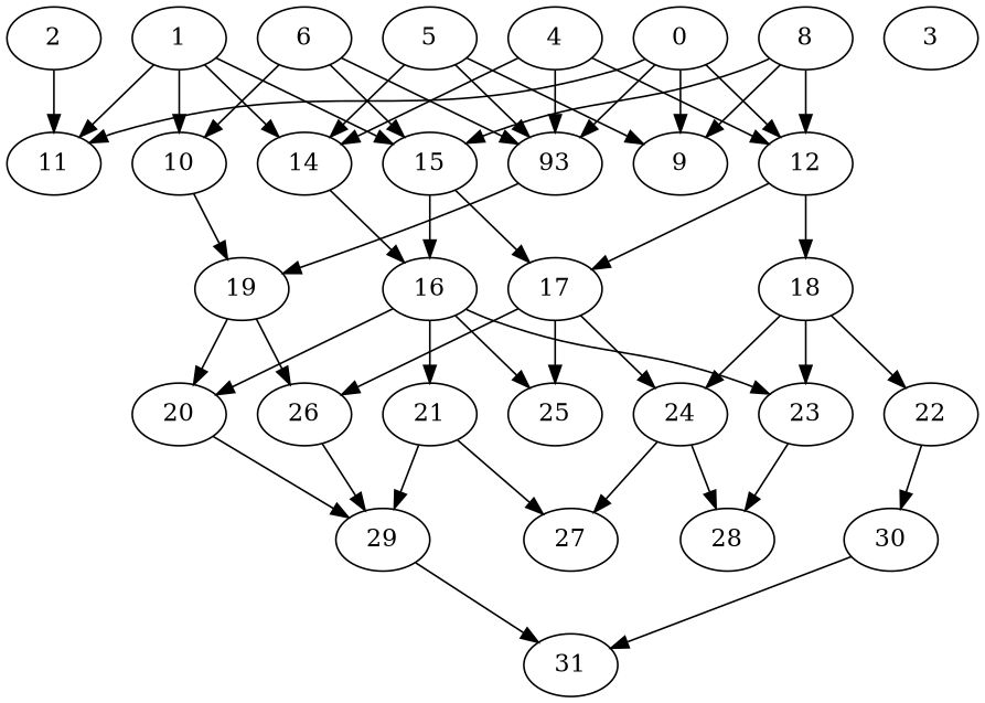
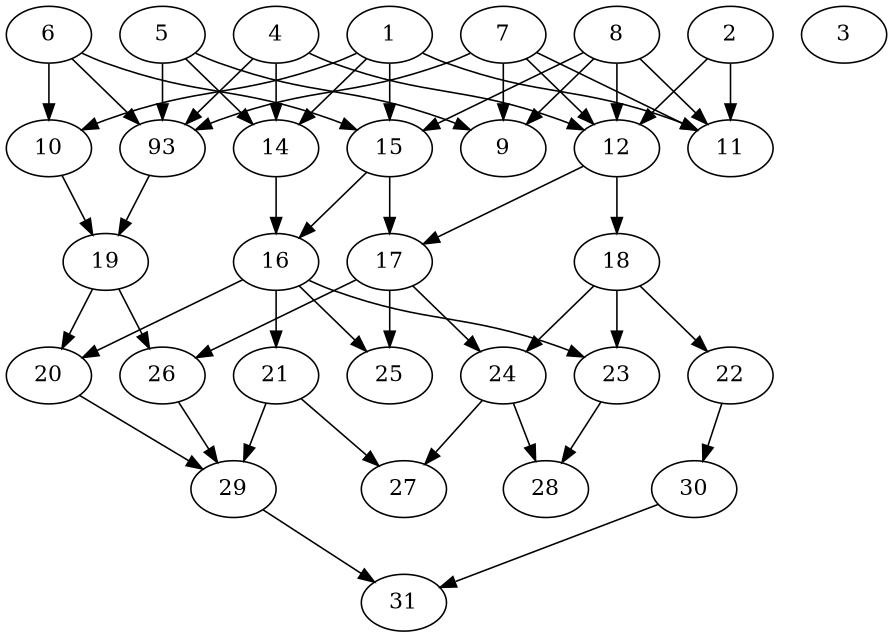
  digraph {
    node [alpha=0.01]
    1 [alpha=0.06 expect_size=23341886790151332]
    10 [alpha=0.04 expect_size=114389198329414560]
    11 [alpha=0.07 expect_size=26494629775497232384]
    14 [alpha=0.15 expect_size=41286948416172984]
    15 [alpha=0.14 expect_size=479053872254006400]
    19 [expect_size=35358695615830396]
    16 [alpha=0.11 expect_size=325996113367436099584]
    17 [alpha=0.16 expect_size=18601308371225196]
    20 [alpha=0.17 expect_size=44661725625437128]
    26 [alpha=0.03 expect_size=1858476803704646]
    25 [alpha=0.16 expect_size=8709467450219669]
    23 [alpha=0.17 expect_size=269247437619593216000]
    21 [alpha=0.10 expect_size=1130420366484183680]
    24 [alpha=0.05 expect_size=408278347484040320]
    2 [alpha=0.07 expect_size=959219098733139072]
    12 [alpha=0.19 expect_size=48908306186400520]
    18 [expect_size=8104874379331725]
    22 [alpha=0.06 expect_size=307881783932587264]
    3 [alpha=0.00 expect_size=2842479077237856256]
    4 [alpha=0.00 expect_size=86573480393503145984]
    n21 [alpha=0.12 expect_size=3233895788952833536 label=93]
    5 [alpha=0.13 expect_size=1255452047100668416]
    9 [expect_size=30470601515502403584]
    6 [alpha=0.07 expect_size=623450507097640271872]
-   7 [alpha=0.05 expect_size=697411362911263616 label=0]
+   7 [alpha=0.05 expect_size=697411362911263616]
    8 [alpha=0.08 expect_size=1070006043776210048]
    29 [alpha=0.02 expect_size=16732545516969252]
    27 [expect_size=72193376980101856]
    28 [alpha=0.13 expect_size=16510320138328144]
    30 [alpha=0.03 expect_size=941243773237931392]
    31 [alpha=0.08 expect_size=828284861188931584000]
    1 -> 10
    1 -> 11
    1 -> 14
    1 -> 15
    10 -> 19
    14 -> 16
    15 -> 16
    15 -> 17
    19 -> 20
    19 -> 26
    16 -> 20
    16 -> 25
    16 -> 23
    16 -> 21
    17 -> 26
    17 -> 25
    17 -> 24
    20 -> 29
    26 -> 29
    23 -> 28
    21 -> 29
    21 -> 27
    24 -> 27
    24 -> 28
    2 -> 11
+   2 -> 12
    12 -> 17
    12 -> 18
    18 -> 23
    18 -> 24
    18 -> 22
    22 -> 30
    4 -> 14
    4 -> 12
    4 -> n21
    n21 -> 19
    5 -> 14
    5 -> n21
    5 -> 9
    6 -> 10
    6 -> 15
    6 -> n21
    7 -> 11
    7 -> 12
    7 -> n21
    7 -> 9
+   8 -> 11
    8 -> 15
    8 -> 12
    8 -> 9
    29 -> 31
    30 -> 31
  }
